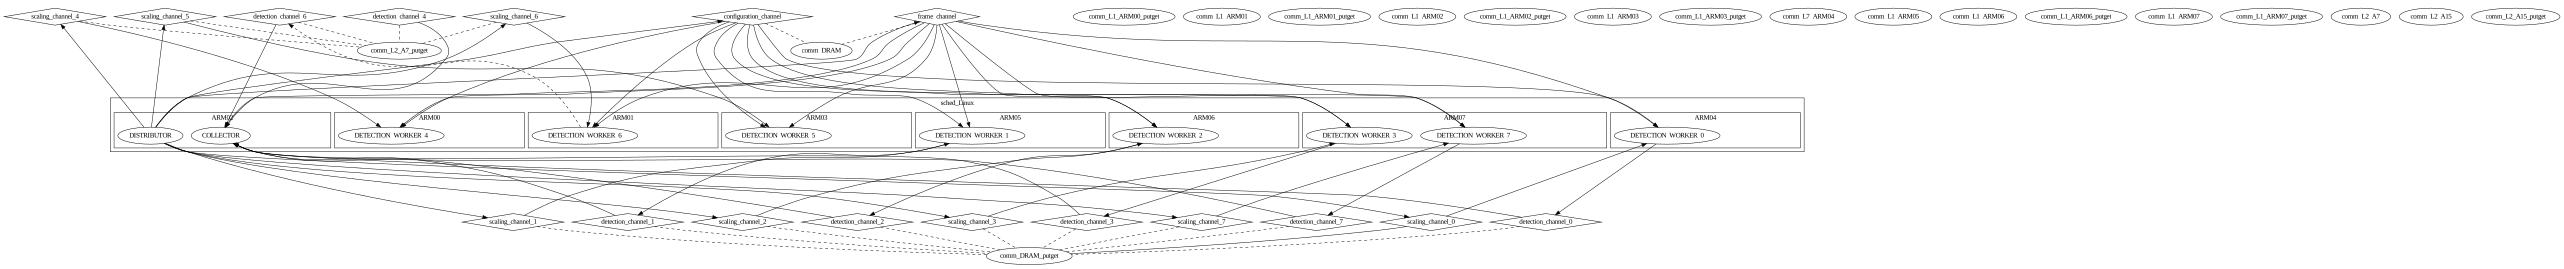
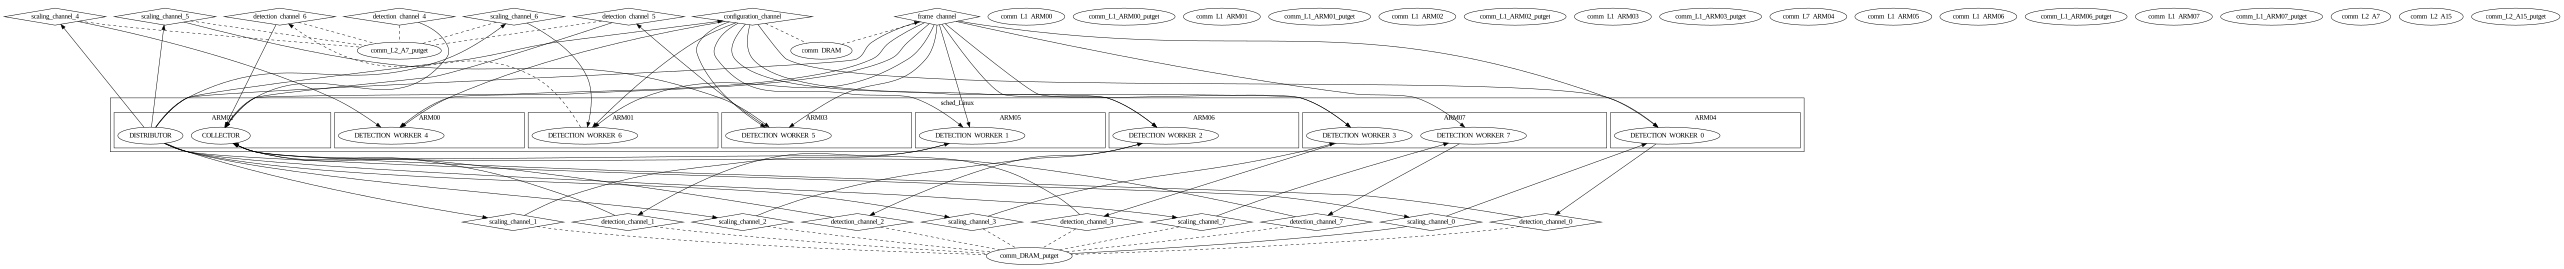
  digraph {
    fontname="Liberation Serif"
    node [fontname="Liberation Serif"]
    edge [fontname="Liberation Serif" minlen=4]
    dummy_ARM00 [style=invis]
    n2 [label=DETECTION_WORKER_4]
    dummy_ARM01 [style=invis]
    n4 [label=DETECTION_WORKER_6]
    dummy_ARM02 [style=invis]
    n6 [label=DISTRIBUTOR]
    n7 [label=COLLECTOR]
    dummy_ARM03 [style=invis]
    n9 [label=DETECTION_WORKER_5]
    dummy_ARM04 [style=invis]
    n11 [label=DETECTION_WORKER_0]
    dummy_ARM05 [style=invis]
    n13 [label=DETECTION_WORKER_1]
    dummy_ARM06 [style=invis]
    n15 [label=DETECTION_WORKER_2]
    dummy_ARM07 [style=invis]
    n17 [label=DETECTION_WORKER_3]
    n18 [label=DETECTION_WORKER_7]
    n19 [label=detection_channel_6 shape=diamond]
    n20 [label=configuration_channel shape=diamond]
    n21 [label=frame_channel shape=diamond]
    n22 [label=scaling_channel_0 shape=diamond]
    n23 [label=scaling_channel_1 shape=diamond]
    n24 [label=scaling_channel_2 shape=diamond]
    n25 [label=scaling_channel_3 shape=diamond]
    n26 [label=scaling_channel_4 shape=diamond]
    n27 [label=scaling_channel_5 shape=diamond]
    n28 [label=scaling_channel_6 shape=diamond]
    n29 [label=scaling_channel_7 shape=diamond]
+   n30 [label=detection_channel_5 shape=diamond]
    n31 [label=detection_channel_0 shape=diamond]
    n32 [label=detection_channel_1 shape=diamond]
    n33 [label=detection_channel_2 shape=diamond]
    n34 [label=detection_channel_3 shape=diamond]
    n35 [label=detection_channel_7 shape=diamond]
    n36 [label=detection_channel_4 shape=diamond]
    n37 [label=comm_L2_A7_putget]
    n38 [label=comm_DRAM]
    n39 [label=comm_DRAM_putget]
+   n40 [label=comm_L1_ARM00]
    n41 [label=comm_L1_ARM00_putget]
    n42 [label=comm_L1_ARM01]
    n43 [label=comm_L1_ARM01_putget]
    n44 [label=comm_L1_ARM02]
    n45 [label=comm_L1_ARM02_putget]
    n46 [label=comm_L1_ARM03]
    n47 [label=comm_L1_ARM03_putget]
    n48 [label=comm_L7_ARM04]
    n49 [label=comm_L1_ARM05]
    n50 [label=comm_L1_ARM06]
    n51 [label=comm_L1_ARM06_putget]
    n52 [label=comm_L1_ARM07]
    n53 [label=comm_L1_ARM07_putget]
    n54 [label=comm_L2_A7]
    n55 [label=comm_L2_A15]
    n56 [label=comm_L2_A15_putget]
    subgraph cluster_1 {
      label=sched_Linux
      subgraph cluster_2 {
        label=ARM00
        dummy_ARM00
        n2
      }
      subgraph cluster_3 {
        label=ARM01
        dummy_ARM01
        n4
      }
      subgraph cluster_4 {
        label=ARM02
        dummy_ARM02
        n6
        n7
      }
      subgraph cluster_5 {
        label=ARM03
        dummy_ARM03
        n9
      }
      subgraph cluster_6 {
        label=ARM04
        dummy_ARM04
        n11
      }
      subgraph cluster_7 {
        label=ARM05
        dummy_ARM05
        n13
      }
      subgraph cluster_8 {
        label=ARM06
        dummy_ARM06
        n15
      }
      subgraph cluster_9 {
        label=ARM07
        dummy_ARM07
        n17
        n18
      }
    }
    n4 -> n19 [style=dashed]
    n6 -> n20
    n6 -> n21
    n6 -> n22
    n6 -> n23
    n6 -> n24
    n6 -> n25
    n6 -> n26
    n6 -> n27
    n6 -> n28
    n6 -> n29
+   n9 -> n30
    n11 -> n31
    n13 -> n32
    n15 -> n33
    n17 -> n34
    n18 -> n35
    n19 -> n7
    n19 -> n37 [arrowhead=none style=dashed minlen=""]
    n20 -> n2
    n20 -> n4
    n20 -> n9
    n20 -> n11
    n20 -> n13
    n20 -> n15
    n20 -> n17
-   n20 -> n18
    n20 -> n38 [arrowhead=none style=dashed minlen=""]
    n21 -> n2
    n21 -> n4
    n21 -> n7
    n21 -> n9
    n21 -> n11
    n21 -> n13
    n21 -> n15
    n21 -> n17
    n21 -> n18
    n21 -> n38 [arrowhead=none style=dashed minlen=""]
    n22 -> n11
    n22 -> n39 [arrowhead=none style=solid minlen=""]
    n23 -> n13
    n23 -> n39 [arrowhead=none style=dashed minlen=""]
    n24 -> n15
    n24 -> n39 [arrowhead=none style=dashed minlen=""]
    n25 -> n17
    n25 -> n39 [arrowhead=none style=dashed minlen=""]
    n26 -> n2
    n26 -> n37 [arrowhead=none style=dashed minlen=""]
    n27 -> n9
    n27 -> n37 [arrowhead=none style=dashed minlen=""]
    n28 -> n4
    n28 -> n37 [arrowhead=none style=dashed minlen=""]
    n29 -> n18
    n29 -> n39 [arrowhead=none style=dashed minlen=""]
+   n30 -> n7
+   n30 -> n37 [arrowhead=none style=dashed minlen=""]
    n31 -> n7
    n31 -> n39 [arrowhead=none style=dashed minlen=""]
    n32 -> n7
    n32 -> n39 [arrowhead=none style=dashed minlen=""]
    n33 -> n7
    n33 -> n39 [arrowhead=none style=dashed minlen=""]
    n34 -> n7
    n34 -> n39 [arrowhead=none style=dashed minlen=""]
    n35 -> n7
    n35 -> n39 [arrowhead=none style=dashed minlen=""]
    n36 -> n7
    n36 -> n37 [arrowhead=none style=dashed minlen=""]
  }
